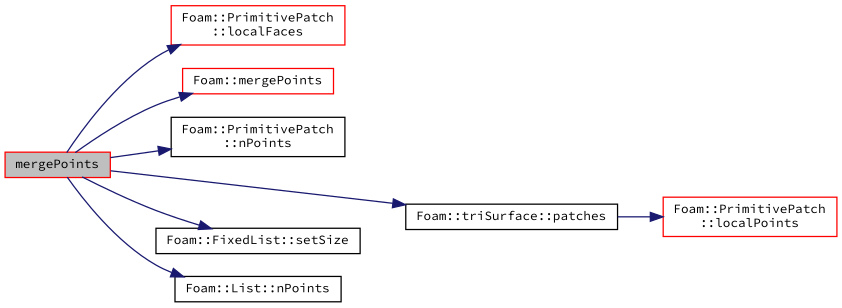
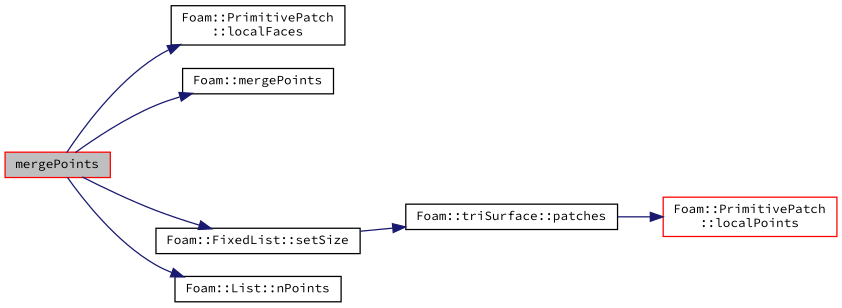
  digraph {
    fontname="Source Code Pro"
    rankdir=LR
    node [color=black fontname="Source Code Pro" fontsize=10 shape=record]
    edge [color=midnightblue fontname="Source Code Pro" fontsize=10 labelfontname=Helvetica labelfontsize=10 style=solid]
    n1 [color=red fillcolor=grey75 fontcolor=black height=0.2 label=mergePoints style=filled width=0.4]
-   n2 [color=red height=0.2 label="Foam::PrimitivePatch\l::localFaces" width=0.4]
-   n3 [color=red height=0.2 label="Foam::mergePoints" width=0.4]
-   n4 [height=0.2 label="Foam::PrimitivePatch\l::nPoints" width=0.4]
+   n2 [height=0.2 label="Foam::PrimitivePatch\l::localFaces" width=0.4]
+   n3 [height=0.2 label="Foam::mergePoints" width=0.4]
    n5 [height=0.2 label="Foam::triSurface::patches" width=0.4]
    n6 [height=0.2 label="Foam::FixedList::setSize" width=0.4]
    n7 [height=0.2 label="Foam::List::nPoints" width=0.4]
    n8 [color=red height=0.2 label="Foam::PrimitivePatch\l::localPoints" width=0.4]
    n1 -> n2
    n1 -> n3
-   n1 -> n4
-   n1 -> n5
+   n6 -> n5
    n1 -> n6
    n1 -> n7
    n5 -> n8
  }
